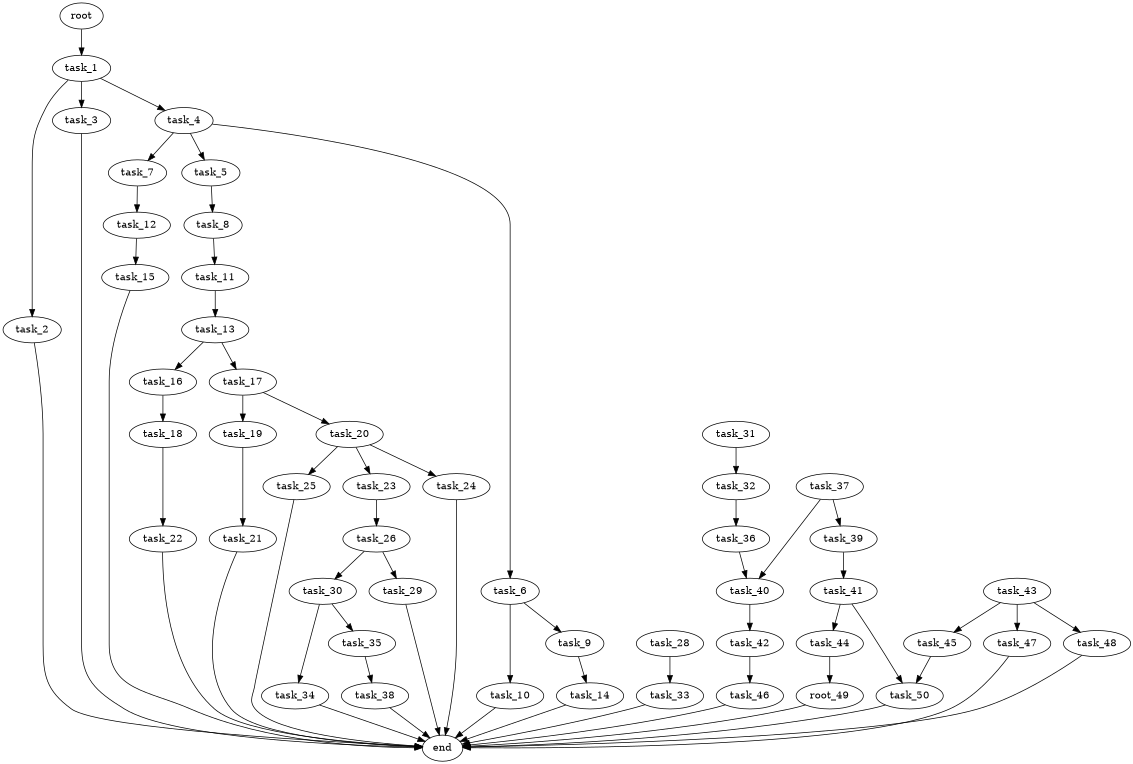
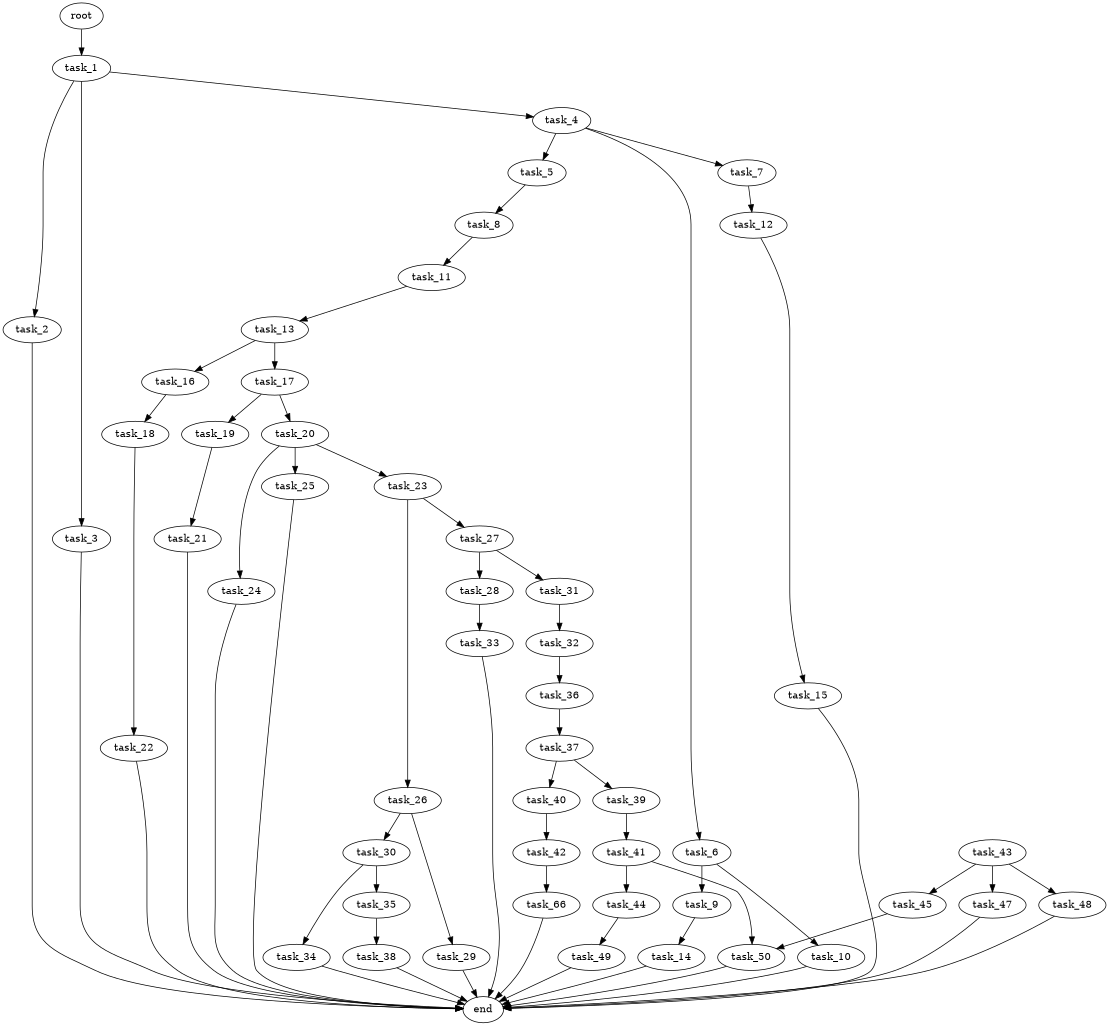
  digraph {
    root
    task_1
    task_2
    task_3
    task_4
    end
    task_5
    task_6
    task_7
    task_8
    task_9
    task_10
    task_12
    task_11
    task_14
    task_15
    task_13
    task_16
    task_17
    task_18
    task_19
    task_20
    task_22
    task_21
    task_23
    task_24
    task_25
    task_26
+   task_27
    task_29
    task_30
    task_28
    task_31
    task_34
    task_35
    task_33
    task_32
    task_38
    task_36
    task_37
    task_39
    task_40
    task_41
    task_42
    task_44
    task_50
-   task_46
+   task_46 [label=task_66]
    task_43
    task_45
    task_47
    task_48
-   task_49 [label=root_49]
+   task_49
    root -> task_1
    task_1 -> task_2
    task_1 -> task_3
    task_1 -> task_4
    task_2 -> end
    task_3 -> end
    task_4 -> task_5
    task_4 -> task_6
    task_4 -> task_7
    task_5 -> task_8
    task_6 -> task_9
    task_6 -> task_10
    task_7 -> task_12
    task_8 -> task_11
    task_9 -> task_14
    task_10 -> end
    task_12 -> task_15
    task_11 -> task_13
    task_14 -> end
    task_15 -> end
    task_13 -> task_16
    task_13 -> task_17
    task_16 -> task_18
    task_17 -> task_19
    task_17 -> task_20
    task_18 -> task_22
    task_19 -> task_21
    task_20 -> task_23
    task_20 -> task_24
    task_20 -> task_25
    task_22 -> end
    task_21 -> end
    task_23 -> task_26
+   task_23 -> task_27
    task_24 -> end
    task_25 -> end
    task_26 -> task_29
    task_26 -> task_30
+   task_27 -> task_28
+   task_27 -> task_31
    task_29 -> end
    task_30 -> task_34
    task_30 -> task_35
    task_28 -> task_33
    task_31 -> task_32
    task_34 -> end
    task_35 -> task_38
    task_33 -> end
    task_32 -> task_36
    task_38 -> end
-   task_36 -> task_40
+   task_36 -> task_37
    task_37 -> task_39
    task_37 -> task_40
    task_39 -> task_41
    task_40 -> task_42
    task_41 -> task_44
    task_41 -> task_50
    task_42 -> task_46
    task_44 -> task_49
    task_50 -> end
    task_46 -> end
    task_43 -> task_45
    task_43 -> task_47
    task_43 -> task_48
    task_45 -> task_50
    task_47 -> end
    task_48 -> end
    task_49 -> end
  }
